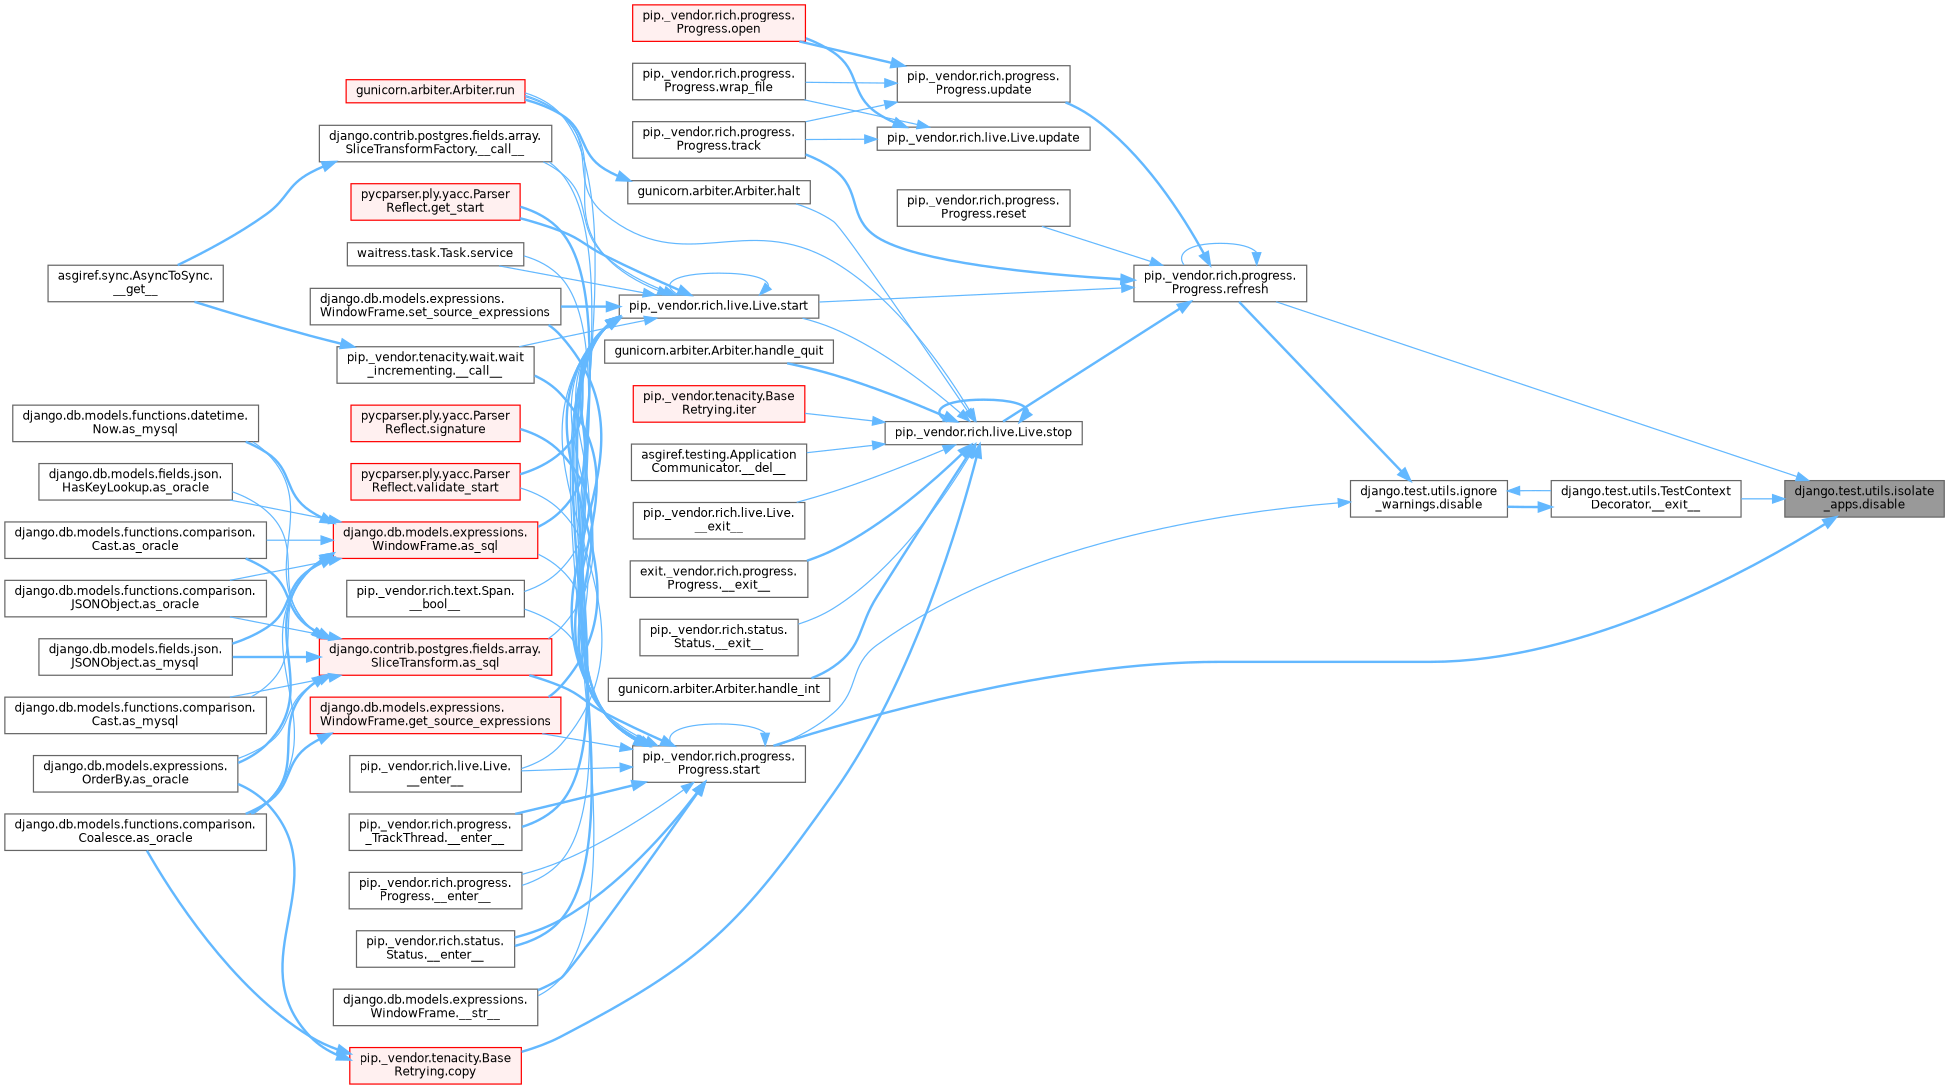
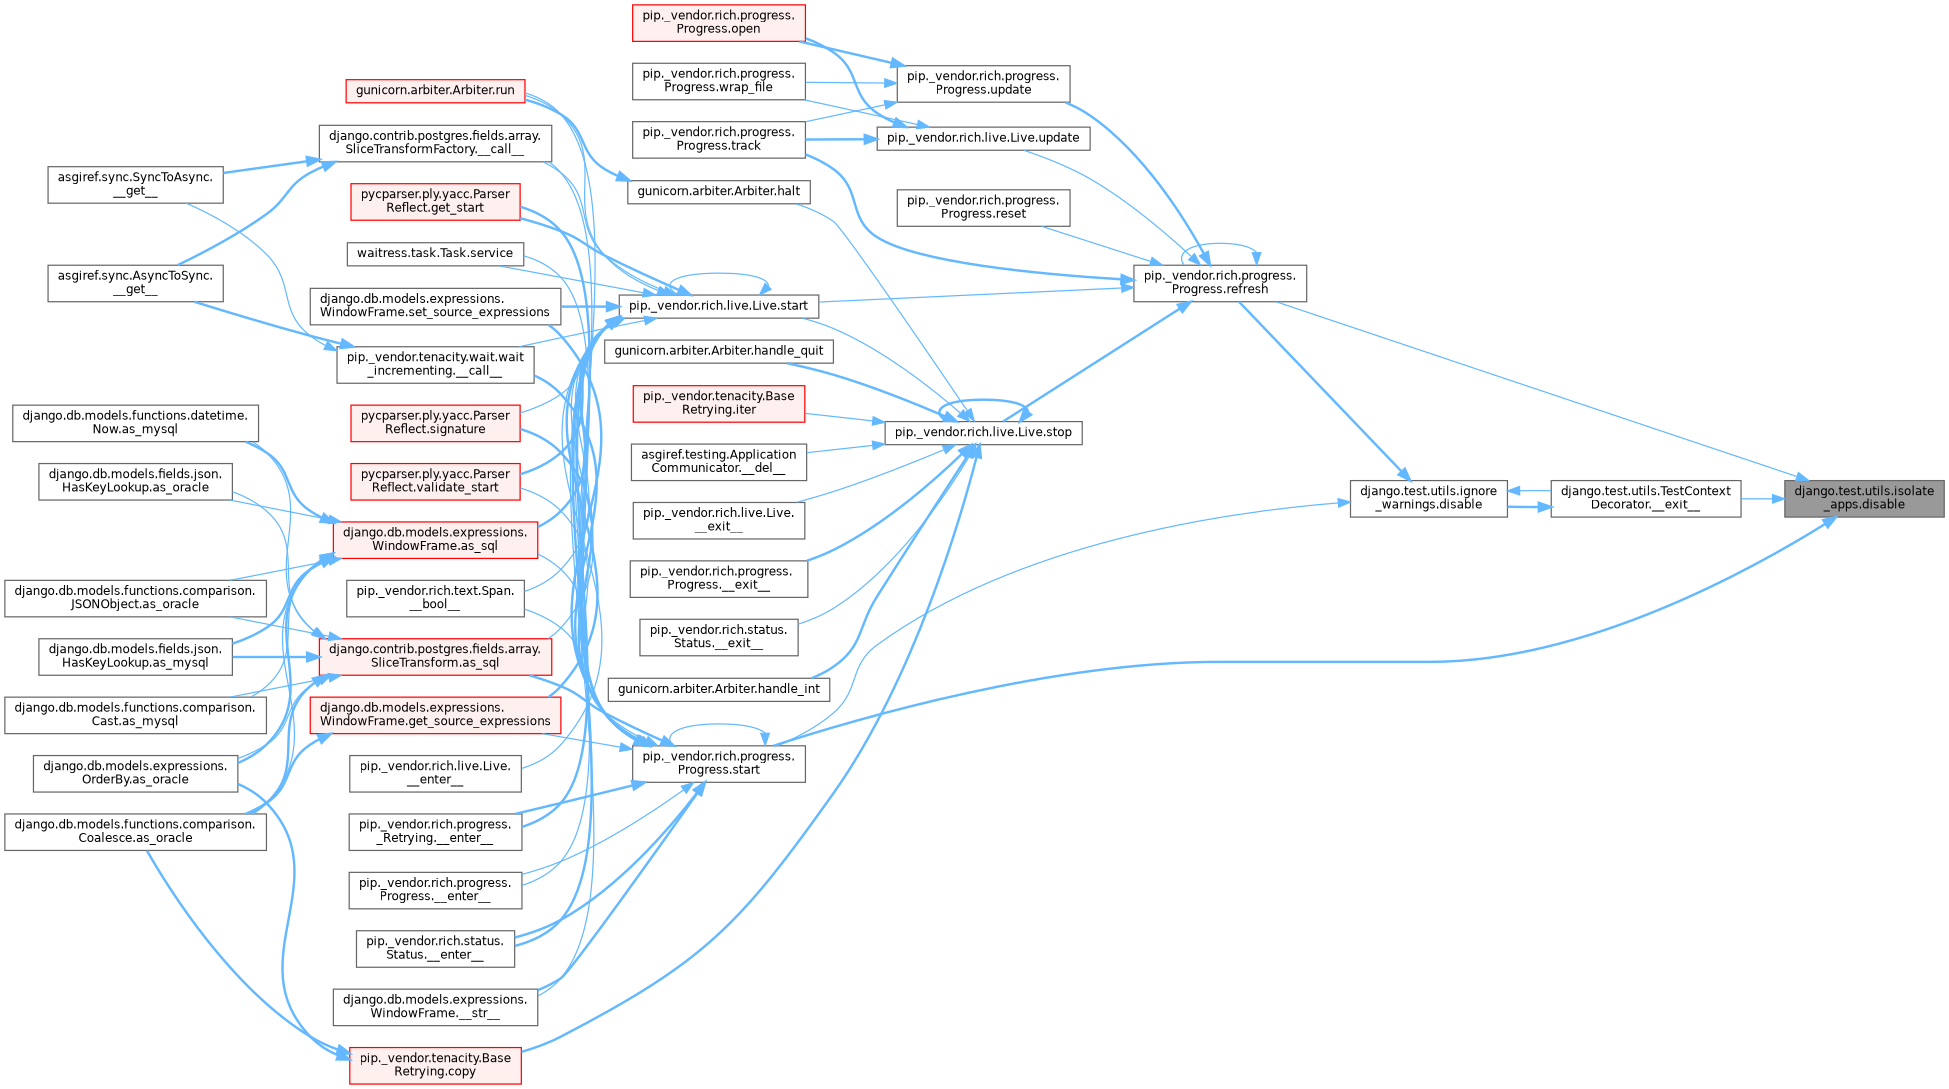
  digraph {
    rankdir=RL
    node [color=grey40 fillcolor=white fontname=Helvetica fontsize=10 shape=box style=filled]
    edge [color=steelblue1 dir=back fontname=Helvetica fontsize=10 labelfontname=Helvetica labelfontsize=10 style=solid]
    n1 [color=gray40 fillcolor=grey60 fontcolor=black height=0.2 label="django.test.utils.isolate\l_apps.disable" width=0.4]
    n2 [height=0.2 label="django.test.utils.TestContext\lDecorator.__exit__" width=0.4]
    n3 [height=0.2 label="pip._vendor.rich.progress.\lProgress.refresh" width=0.4]
    n4 [height=0.2 label="pip._vendor.rich.progress.\lProgress.start" width=0.4]
    n5 [height=0.2 label="django.test.utils.ignore\l_warnings.disable" width=0.4]
    n6 [height=0.2 label="pip._vendor.rich.progress.\lProgress.reset" width=0.4]
    n7 [height=0.2 label="pip._vendor.rich.live.Live.start" width=0.4]
    n8 [height=0.2 label="pip._vendor.rich.live.Live.stop" width=0.4]
    n9 [height=0.2 label="pip._vendor.rich.progress.\lProgress.track" width=0.4]
    n10 [height=0.2 label="pip._vendor.rich.live.Live.update" width=0.4]
    n11 [height=0.2 label="pip._vendor.rich.progress.\lProgress.update" width=0.4]
    n12 [height=0.2 label="pip._vendor.rich.text.Span.\l__bool__" width=0.4]
    n13 [height=0.2 label="django.contrib.postgres.fields.array.\lSliceTransformFactory.__call__" width=0.4]
    n14 [height=0.2 label="pip._vendor.tenacity.wait.wait\l_incrementing.__call__" width=0.4]
    n15 [height=0.2 label="pip._vendor.rich.live.Live.\l__enter__" width=0.4]
-   n16 [height=0.2 label="pip._vendor.rich.progress.\l_TrackThread.__enter__" width=0.4]
+   n16 [height=0.2 label="pip._vendor.rich.progress.\l_Retrying.__enter__" width=0.4]
    n17 [height=0.2 label="pip._vendor.rich.progress.\lProgress.__enter__" width=0.4]
    n18 [height=0.2 label="pip._vendor.rich.status.\lStatus.__enter__" width=0.4]
    n19 [height=0.2 label="django.db.models.expressions.\lWindowFrame.__str__" width=0.4]
    n20 [color=red fillcolor="#FFF0F0" height=0.2 label="django.contrib.postgres.fields.array.\lSliceTransform.as_sql" width=0.4]
    n21 [color=red fillcolor="#FFF0F0" height=0.2 label="django.db.models.expressions.\lWindowFrame.as_sql" width=0.4]
    n22 [color=red fillcolor="#FFF0F0" height=0.2 label="django.db.models.expressions.\lWindowFrame.get_source_expressions" width=0.4]
    n23 [color=red fillcolor="#FFF0F0" height=0.2 label="pycparser.ply.yacc.Parser\lReflect.get_start" width=0.4]
    n24 [color=red fillcolor="#FFF0F0" height=0.2 label="gunicorn.arbiter.Arbiter.run" width=0.4]
    n25 [height=0.2 label="waitress.task.Task.service" width=0.4]
    n26 [height=0.2 label="django.db.models.expressions.\lWindowFrame.set_source_expressions" width=0.4]
    n27 [color=red fillcolor="#FFF0F0" height=0.2 label="pycparser.ply.yacc.Parser\lReflect.signature" width=0.4]
    n28 [color=red fillcolor="#FFF0F0" height=0.2 label="pycparser.ply.yacc.Parser\lReflect.validate_start" width=0.4]
    n29 [height=0.2 label="asgiref.testing.Application\lCommunicator.__del__" width=0.4]
    n30 [height=0.2 label="pip._vendor.rich.live.Live.\l__exit__" width=0.4]
-   n31 [height=0.2 label="exit._vendor.rich.progress.\lProgress.__exit__" width=0.4]
+   n31 [height=0.2 label="pip._vendor.rich.progress.\lProgress.__exit__" width=0.4]
    n32 [height=0.2 label="pip._vendor.rich.status.\lStatus.__exit__" width=0.4]
    n33 [color=red fillcolor="#FFF0F0" height=0.2 label="pip._vendor.tenacity.Base\lRetrying.copy" width=0.4]
    n34 [height=0.2 label="gunicorn.arbiter.Arbiter.halt" width=0.4]
    n35 [height=0.2 label="gunicorn.arbiter.Arbiter.handle_int" width=0.4]
    n36 [height=0.2 label="gunicorn.arbiter.Arbiter.handle_quit" width=0.4]
    n37 [color=red fillcolor="#FFF0F0" height=0.2 label="pip._vendor.tenacity.Base\lRetrying.iter" width=0.4]
    n38 [color=red fillcolor="#FFF0F0" height=0.2 label="pip._vendor.rich.progress.\lProgress.open" width=0.4]
    n39 [height=0.2 label="pip._vendor.rich.progress.\lProgress.wrap_file" width=0.4]
    n40 [height=0.2 label="asgiref.sync.AsyncToSync.\l__get__" width=0.4]
-   n42 [height=0.2 label="django.db.models.fields.json.\lJSONObject.as_mysql" width=0.4]
+   n41 [height=0.2 label="asgiref.sync.SyncToAsync.\l__get__" width=0.4]
+   n42 [height=0.2 label="django.db.models.fields.json.\lHasKeyLookup.as_mysql" width=0.4]
    n43 [height=0.2 label="django.db.models.functions.comparison.\lCast.as_mysql" width=0.4]
    n44 [height=0.2 label="django.db.models.functions.datetime.\lNow.as_mysql" width=0.4]
    n45 [height=0.2 label="django.db.models.expressions.\lOrderBy.as_oracle" width=0.4]
    n46 [height=0.2 label="django.db.models.fields.json.\lHasKeyLookup.as_oracle" width=0.4]
-   n47 [height=0.2 label="django.db.models.functions.comparison.\lCast.as_oracle" width=0.4]
    n48 [height=0.2 label="django.db.models.functions.comparison.\lCoalesce.as_oracle" width=0.4]
    n49 [height=0.2 label="django.db.models.functions.comparison.\lJSONObject.as_oracle" width=0.4]
    n1 -> n2
    n1 -> n3
    n1 -> n4 [style=bold]
    n2 -> n5 [style=bold]
    n3 -> n3
    n3 -> n6
    n3 -> n7
    n3 -> n8 [style=bold]
    n3 -> n9 [style=bold]
+   n3 -> n10
    n3 -> n11 [style=bold]
    n4 -> n4
    n4 -> n12
    n4 -> n13
    n4 -> n14 [style=bold]
-   n4 -> n15
    n4 -> n16 [style=bold]
    n4 -> n17
    n4 -> n18 [style=bold]
    n4 -> n19 [style=bold]
    n4 -> n20 [style=bold]
    n4 -> n21
    n4 -> n22
    n4 -> n23 [style=bold]
    n4 -> n24
    n4 -> n25
    n4 -> n26 [style=bold]
    n4 -> n27 [style=bold]
    n4 -> n28
    n5 -> n2
    n5 -> n3 [style=bold]
    n5 -> n4
    n7 -> n7
    n7 -> n12
    n7 -> n13
    n7 -> n14
    n7 -> n15
    n7 -> n16 [style=bold]
    n7 -> n17
    n7 -> n18 [style=bold]
    n7 -> n19
    n7 -> n20
    n7 -> n21 [style=bold]
    n7 -> n22 [style=bold]
    n7 -> n23 [style=bold]
    n7 -> n24
    n7 -> n25
    n7 -> n26 [style=bold]
+   n7 -> n27
    n7 -> n28 [style=bold]
    n8 -> n7
    n8 -> n8 [style=bold]
-   n8 -> n24
    n8 -> n29
    n8 -> n30
    n8 -> n31 [style=bold]
    n8 -> n32
    n8 -> n33 [style=bold]
    n8 -> n34
    n8 -> n35 [style=bold]
    n8 -> n36 [style=bold]
    n8 -> n37
-   n10 -> n9
+   n10 -> n9 [style=bold]
    n10 -> n38 [style=bold]
    n10 -> n39
    n11 -> n9
    n11 -> n38 [style=bold]
    n11 -> n39
    n13 -> n40 [style=bold]
+   n13 -> n41 [style=bold]
    n14 -> n40 [style=bold]
+   n14 -> n41
    n20 -> n42 [style=bold]
    n20 -> n43
    n20 -> n44
    n20 -> n45
    n20 -> n46
-   n20 -> n47 [style=bold]
    n20 -> n48 [style=bold]
    n20 -> n49
    n21 -> n42 [style=bold]
    n21 -> n43
    n21 -> n44 [style=bold]
    n21 -> n45 [style=bold]
    n21 -> n46
-   n21 -> n47
    n21 -> n48
    n21 -> n49
    n22 -> n48 [style=bold]
    n33 -> n45 [style=bold]
    n33 -> n48 [style=bold]
    n34 -> n24 [style=bold]
  }
